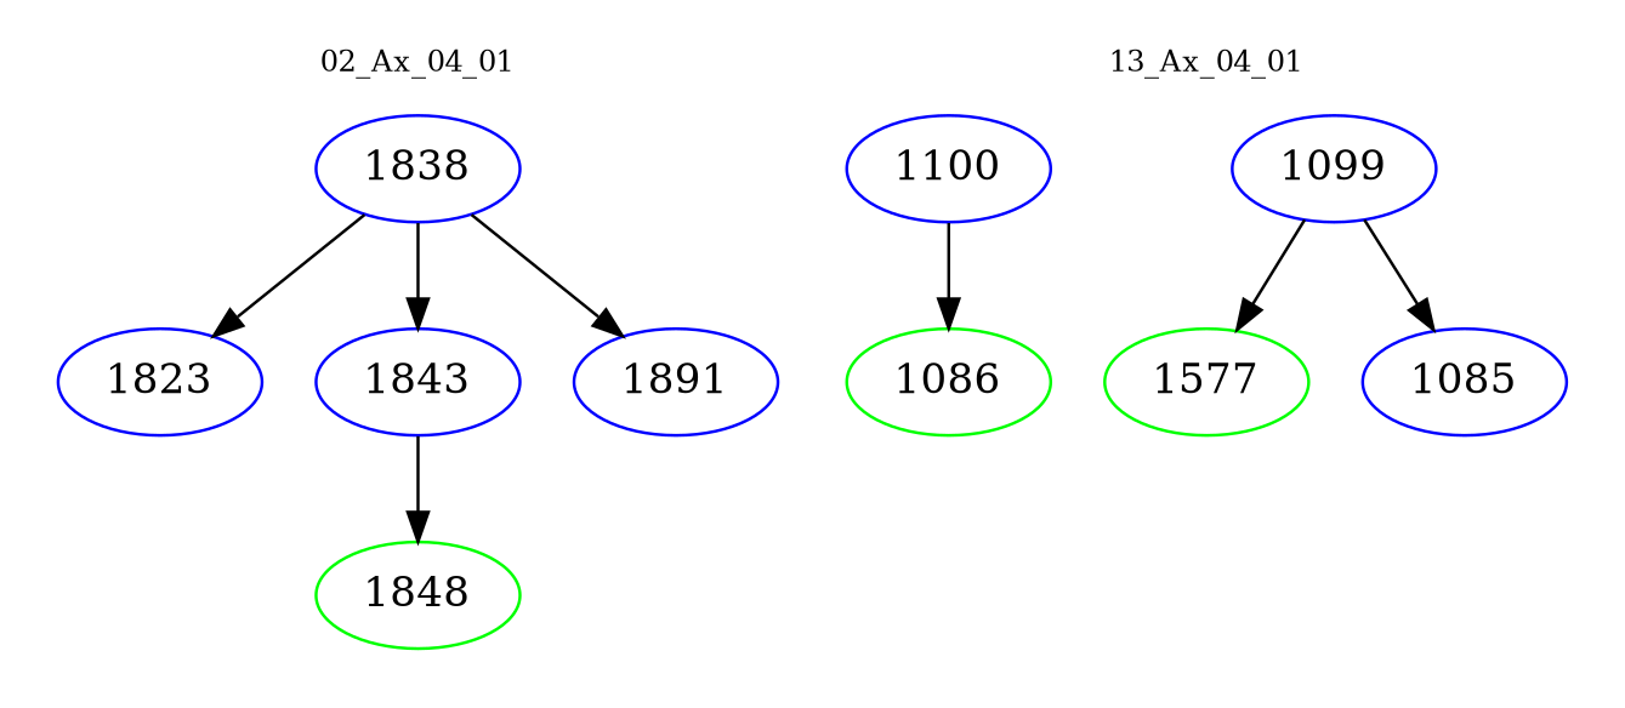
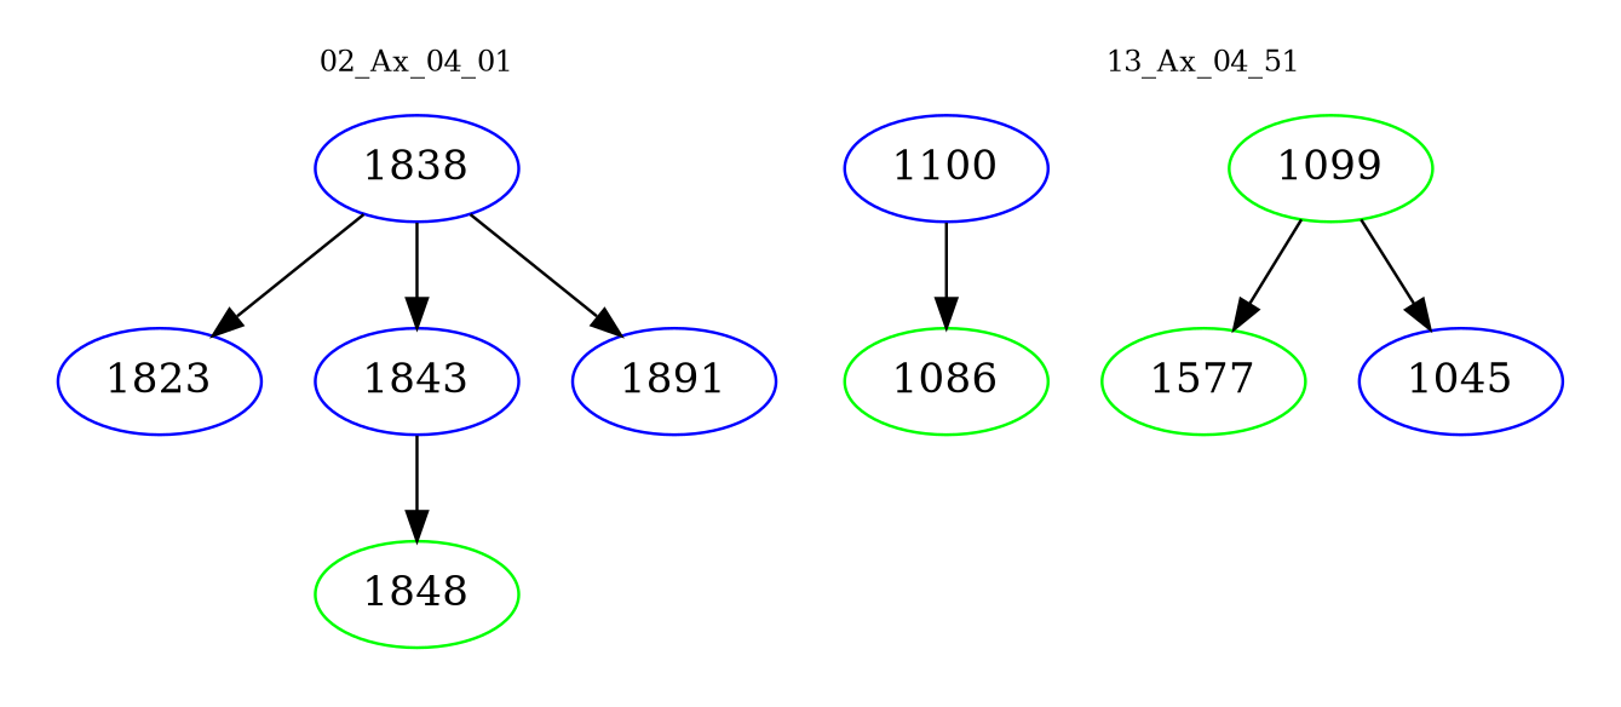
  digraph {
    node [color=blue]
    edge [color=black]
    n1 [label=1838]
    n2 [label=1823]
    n3 [label=1843]
    n4 [label=1891]
    n5 [color=green label=1848]
-   n6 [label=1099]
+   n6 [color=green label=1099]
    n7 [color=green label=1577]
    n8 [label=1100]
-   n9 [label=1085]
+   n9 [label=1045]
    n10 [color=green label=1086]
    subgraph cluster_1 {
      color=white
      fontsize=10
      label="02_Ax_04_01"
      n1
      n2
      n3
      n4
      n5
    }
    subgraph cluster_2 {
      color=white
      fontsize=10
-     label="13_Ax_04_01"
+     label="13_Ax_04_51"
      n6
      n7
      n8
      n9
      n10
    }
    n1 -> n2
    n1 -> n3
    n1 -> n4
    n3 -> n5
    n6 -> n7
    n6 -> n9
    n8 -> n10
  }
